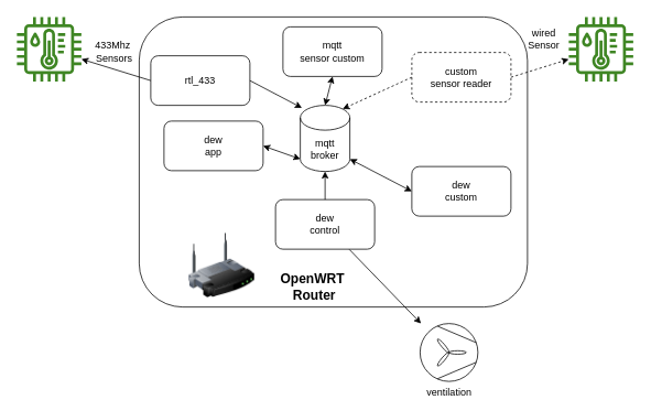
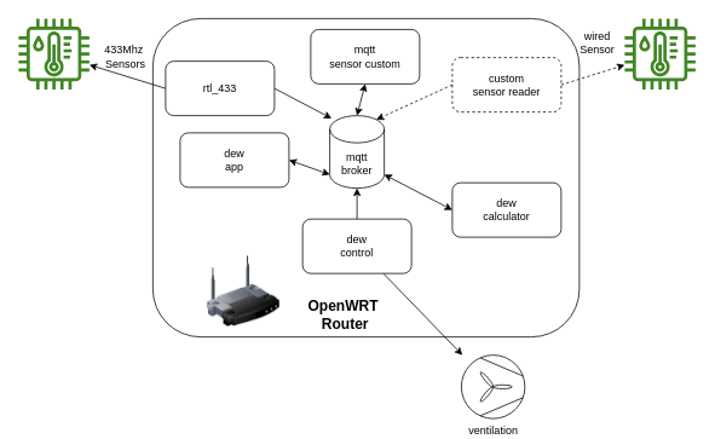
  <mxCell id="0" />
  <mxCell id="1" parent="0" />
  <mxCell id="2" value="&lt;br&gt;&lt;br&gt;&lt;br&gt;&lt;br&gt;&lt;br&gt;&lt;br&gt;&lt;br&gt;" style="rounded=1;whiteSpace=wrap;html=1;fillColor=default;" parent="1" vertex="1"><mxGeometry x="168" y="20" width="470" height="351" as="geometry" /></mxCell>
  <mxCell id="3" value="mqtt&lt;br&gt;broker" style="shape=cylinder3;whiteSpace=wrap;html=1;boundedLbl=1;backgroundOutline=1;size=15;" parent="1" vertex="1"><mxGeometry x="363" y="127" width="60" height="80" as="geometry" /></mxCell>
  <mxCell id="4" value="rtl_433" style="rounded=1;whiteSpace=wrap;html=1;" parent="1" vertex="1"><mxGeometry x="182" y="67" width="120" height="60" as="geometry" /></mxCell>
  <mxCell id="5" value="mqtt&lt;br&gt;sensor custom" style="rounded=1;whiteSpace=wrap;html=1;" parent="1" vertex="1"><mxGeometry x="342" y="32" width="120" height="60" as="geometry" /></mxCell>
  <mxCell id="6" value="" style="endArrow=classic;startArrow=classic;html=1;entryX=0.5;entryY=1;entryDx=0;entryDy=0;exitX=0.5;exitY=0;exitDx=0;exitDy=0;exitPerimeter=0;" parent="1" source="3" target="5" edge="1"><mxGeometry width="50" height="50" relative="1" as="geometry"><mxPoint x="512" y="97" as="sourcePoint" /><mxPoint x="442" y="137" as="targetPoint" /></mxGeometry></mxCell>
  <mxCell id="7" value="" style="endArrow=classic;html=1;exitX=1;exitY=0.5;exitDx=0;exitDy=0;entryX=0.033;entryY=0.038;entryDx=0;entryDy=0;entryPerimeter=0;" parent="1" source="4" target="3" edge="1"><mxGeometry width="50" height="50" relative="1" as="geometry"><mxPoint x="392" y="187" as="sourcePoint" /><mxPoint x="442" y="137" as="targetPoint" /></mxGeometry></mxCell>
- <mxCell id="8" value="dew&lt;br&gt;custom" style="rounded=1;whiteSpace=wrap;html=1;" parent="1" vertex="1"><mxGeometry x="498" y="201" width="120" height="60" as="geometry" /></mxCell>
+ <mxCell id="8" value="dew&lt;br&gt;calculator" style="rounded=1;whiteSpace=wrap;html=1;" parent="1" vertex="1"><mxGeometry x="498" y="201" width="120" height="60" as="geometry" /></mxCell>
  <mxCell id="9" value="" style="endArrow=classic;startArrow=classic;html=1;exitX=0;exitY=0.5;exitDx=0;exitDy=0;entryX=1;entryY=1;entryDx=0;entryDy=-15;entryPerimeter=0;" parent="1" source="8" target="3" edge="1"><mxGeometry width="50" height="50" relative="1" as="geometry"><mxPoint x="392" y="187" as="sourcePoint" /><mxPoint x="442" y="137" as="targetPoint" /></mxGeometry></mxCell>
  <mxCell id="10" value="dew&lt;br&gt;app" style="rounded=1;whiteSpace=wrap;html=1;" parent="1" vertex="1"><mxGeometry x="198" y="146" width="120" height="60" as="geometry" /></mxCell>
  <mxCell id="11" style="edgeStyle=none;html=1;" edge="1" parent="1" source="12" target="25"><mxGeometry relative="1" as="geometry" /></mxCell>
  <mxCell id="12" value="dew&lt;br&gt;control" style="rounded=1;whiteSpace=wrap;html=1;" parent="1" vertex="1"><mxGeometry x="333" y="241" width="120" height="60" as="geometry" /></mxCell>
  <mxCell id="13" value="" style="endArrow=classic;startArrow=classic;html=1;exitX=1;exitY=0.5;exitDx=0;exitDy=0;entryX=0;entryY=1;entryDx=0;entryDy=-15;entryPerimeter=0;" parent="1" source="10" target="3" edge="1"><mxGeometry width="50" height="50" relative="1" as="geometry"><mxPoint x="392" y="187" as="sourcePoint" /><mxPoint x="442" y="137" as="targetPoint" /></mxGeometry></mxCell>
  <mxCell id="14" value="" style="endArrow=classic;html=1;exitX=0.5;exitY=0;exitDx=0;exitDy=0;entryX=0.5;entryY=1;entryDx=0;entryDy=0;entryPerimeter=0;" parent="1" source="12" target="3" edge="1"><mxGeometry width="50" height="50" relative="1" as="geometry"><mxPoint x="392" y="187" as="sourcePoint" /><mxPoint x="442" y="137" as="targetPoint" /></mxGeometry></mxCell>
  <mxCell id="15" value="" style="sketch=0;outlineConnect=0;fontColor=#232F3E;gradientColor=none;fillColor=#3F8624;strokeColor=none;dashed=0;verticalLabelPosition=bottom;verticalAlign=top;align=center;html=1;fontSize=12;fontStyle=0;aspect=fixed;pointerEvents=1;shape=mxgraph.aws4.iot_thing_temperature_humidity_sensor;" parent="1" vertex="1"><mxGeometry x="20" y="20" width="78" height="78" as="geometry" /></mxCell>
  <mxCell id="16" value="" style="image;html=1;image=img/lib/clip_art/networking/Wireless_Router_128x128.png" parent="1" vertex="1"><mxGeometry x="228" y="281" width="80" height="80" as="geometry" /></mxCell>
  <mxCell id="17" value="" style="endArrow=classic;html=1;exitX=0;exitY=0.5;exitDx=0;exitDy=0;" parent="1" source="4" target="15" edge="1"><mxGeometry width="50" height="50" relative="1" as="geometry"><mxPoint x="298" y="161" as="sourcePoint" /><mxPoint x="348" y="111" as="targetPoint" /></mxGeometry></mxCell>
  <mxCell id="18" value="433Mhz&amp;nbsp;&lt;br&gt;Sensors" style="text;html=1;strokeColor=none;fillColor=none;align=center;verticalAlign=middle;whiteSpace=wrap;rounded=0;" parent="1" vertex="1"><mxGeometry x="108" y="47" width="60" height="30" as="geometry" /></mxCell>
  <mxCell id="19" value="custom&lt;br&gt;sensor reader" style="rounded=1;whiteSpace=wrap;html=1;fillColor=default;dashed=1;" parent="1" vertex="1"><mxGeometry x="498" y="63" width="120" height="60" as="geometry" /></mxCell>
  <mxCell id="20" value="" style="endArrow=classic;html=1;exitX=0;exitY=0.5;exitDx=0;exitDy=0;entryX=0.855;entryY=0;entryDx=0;entryDy=4.35;entryPerimeter=0;dashed=1;" parent="1" source="19" target="3" edge="1"><mxGeometry width="50" height="50" relative="1" as="geometry"><mxPoint x="298" y="207" as="sourcePoint" /><mxPoint x="428" y="117" as="targetPoint" /></mxGeometry></mxCell>
  <mxCell id="21" value="" style="sketch=0;outlineConnect=0;fontColor=#232F3E;gradientColor=none;fillColor=#3F8624;strokeColor=none;dashed=0;verticalLabelPosition=bottom;verticalAlign=top;align=center;html=1;fontSize=12;fontStyle=0;aspect=fixed;pointerEvents=1;shape=mxgraph.aws4.iot_thing_temperature_humidity_sensor;" parent="1" vertex="1"><mxGeometry x="688" y="20" width="78" height="78" as="geometry" /></mxCell>
  <mxCell id="22" value="&lt;font style=&quot;font-size: 16px;&quot;&gt;&lt;b&gt;OpenWRT&lt;br&gt;&lt;div style=&quot;&quot;&gt;&lt;b style=&quot;background-color: initial;&quot;&gt;&amp;nbsp;Router&lt;/b&gt;&lt;/div&gt;&lt;/b&gt;&lt;/font&gt;" style="text;html=1;strokeColor=none;fillColor=none;align=center;verticalAlign=middle;whiteSpace=wrap;rounded=0;" parent="1" vertex="1"><mxGeometry x="348" y="331" width="60" height="30" as="geometry" /></mxCell>
  <mxCell id="23" value="" style="endArrow=classic;html=1;dashed=1;exitX=1;exitY=0.5;exitDx=0;exitDy=0;" parent="1" source="19" target="21" edge="1"><mxGeometry width="50" height="50" relative="1" as="geometry"><mxPoint x="408" y="-9" as="sourcePoint" /><mxPoint x="458" y="-59" as="targetPoint" /></mxGeometry></mxCell>
  <mxCell id="24" value="wired&lt;br&gt;Sensor" style="text;html=1;strokeColor=none;fillColor=none;align=center;verticalAlign=middle;whiteSpace=wrap;rounded=0;" parent="1" vertex="1"><mxGeometry x="628" y="32" width="60" height="30" as="geometry" /></mxCell>
  <mxCell id="25" value="ventilation" style="verticalLabelPosition=bottom;outlineConnect=0;align=center;dashed=0;html=1;verticalAlign=top;shape=mxgraph.pid2misc.fan;fanType=common" vertex="1" parent="1"><mxGeometry x="508" y="391" width="70" height="70" as="geometry" /></mxCell>
